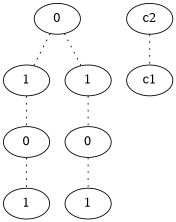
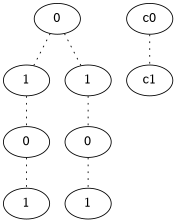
  graph {
    edge [style=dotted]
    n1 [label=0]
    n2 [label=1]
    n3 [label=1]
    n4 [label=0]
    n5 [label=1]
    n6 [label=0]
    n7 [label=1]
-   c0 [label=c2]
+   c0
    c1
    n1 -- n2
    n1 -- n3
    n2 -- n4
    n3 -- n6
    n4 -- n5
    n6 -- n7
    c0 -- c1
  }
